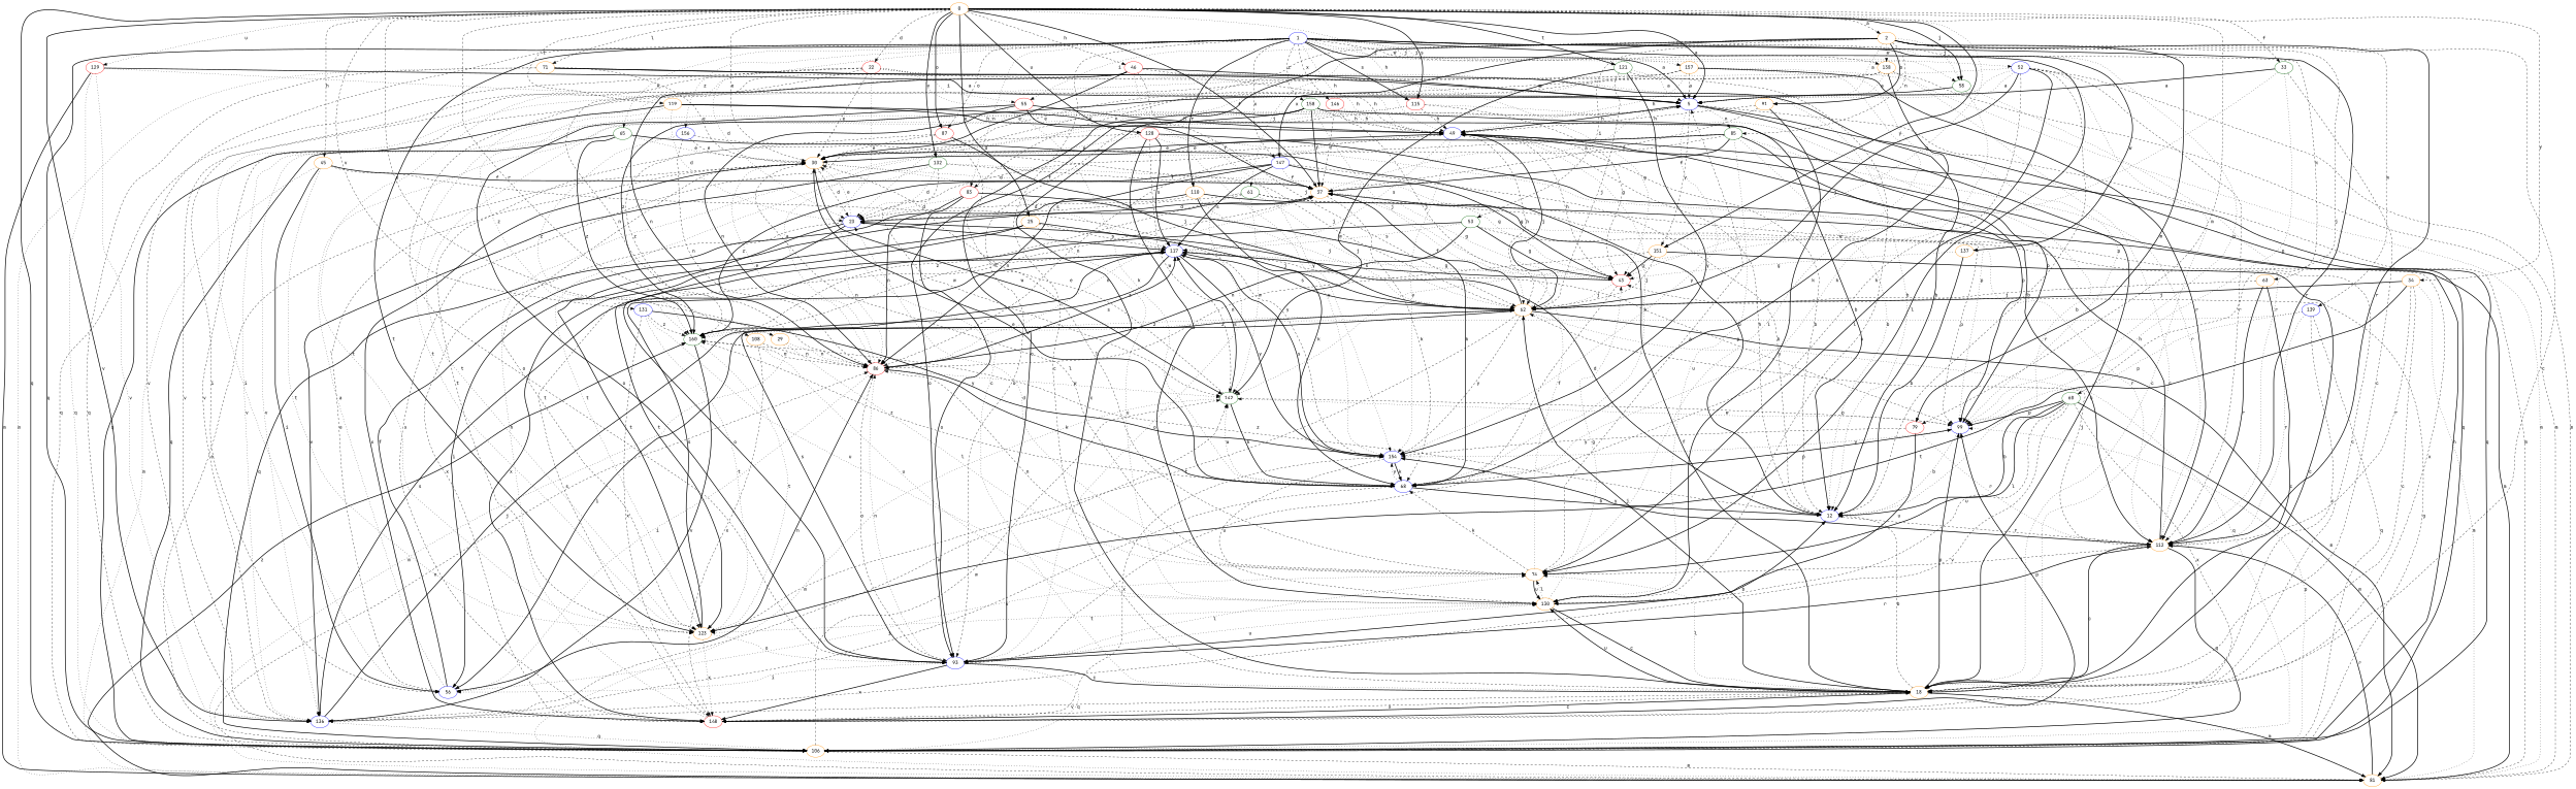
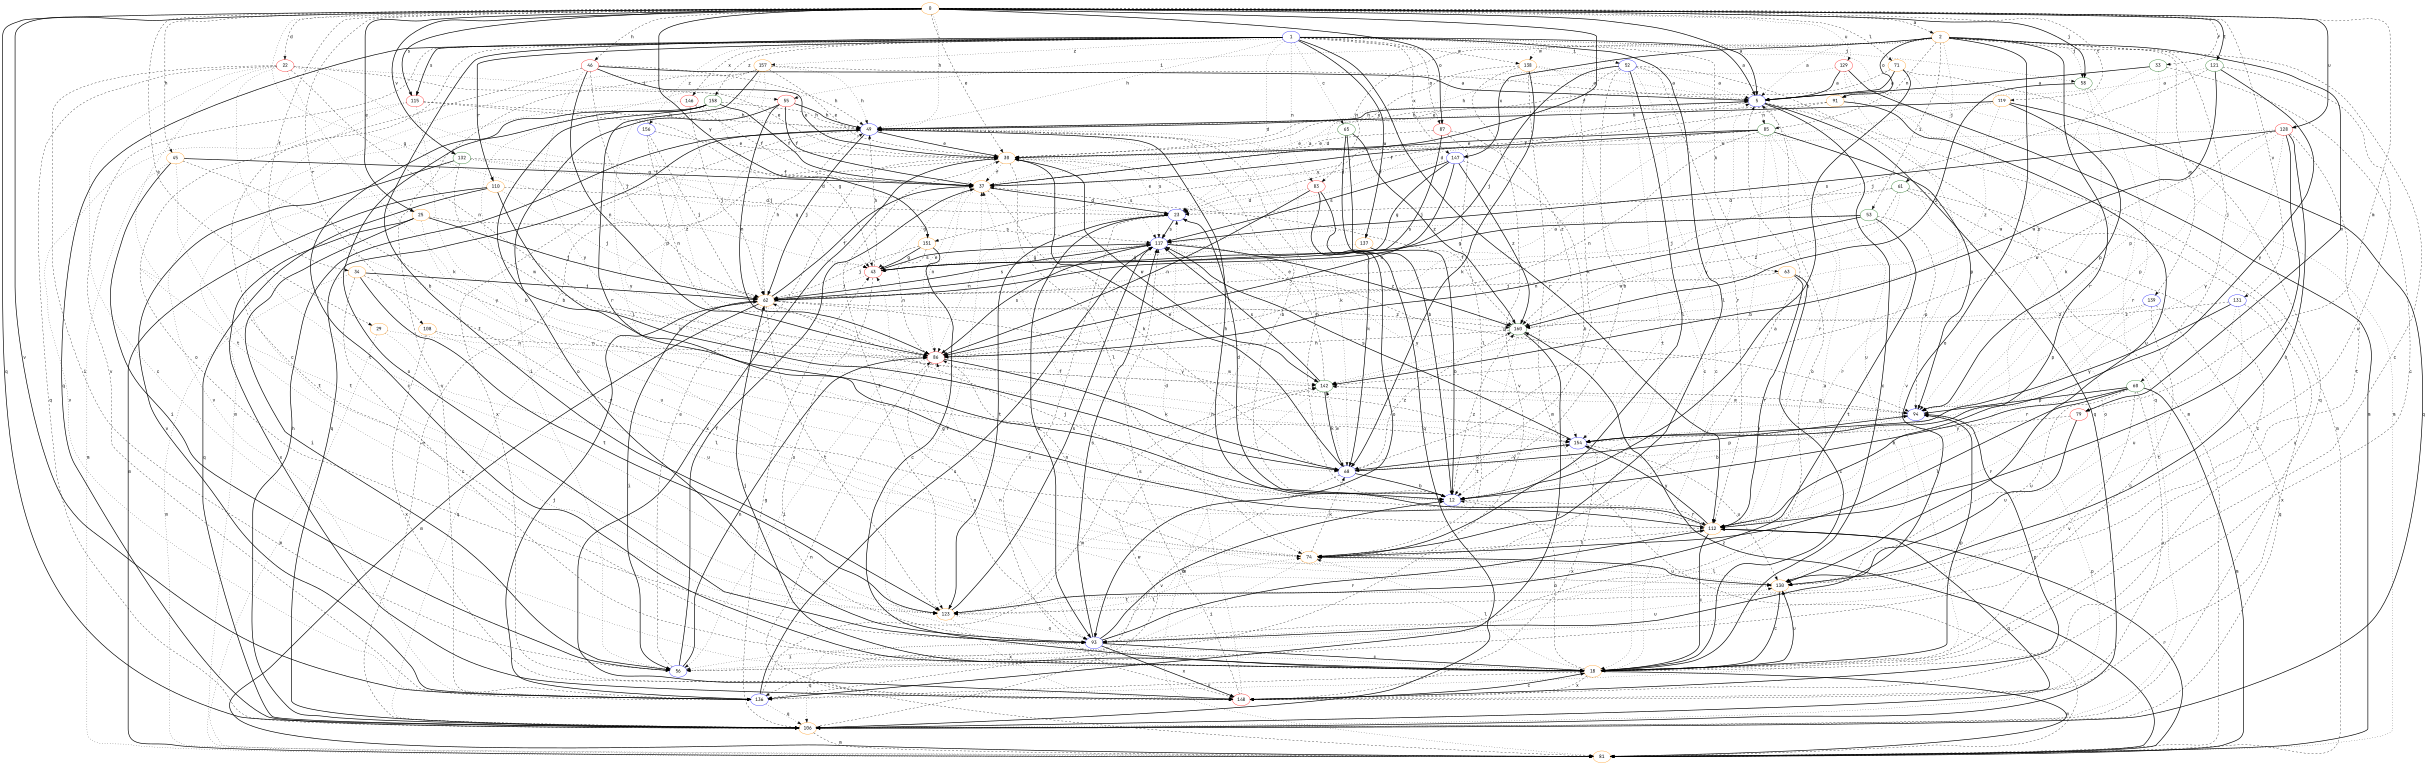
  strict digraph {
    fontname="JetBrains Mono"
    node [color=darkorange fontname="JetBrains Mono"]
    edge [fontname="JetBrains Mono" style=bold]
    0
    2
    5 [color=blue]
    22 [color=red]
    25
    29
    30
    33 [color=darkgreen]
    34
    37
    43 [color=red]
    45
    46 [color=red]
    49 [color=blue]
    58 [color=darkgreen]
    71
    79 [color=red]
    87 [color=red]
    106
    108
    115 [color=red]
    119
    121 [color=darkgreen]
    128 [color=red]
    129 [color=red]
    131 [color=blue]
    132 [color=darkgreen]
    136 [color=blue]
    151
    18
    83 [color=red]
    112
    138
    147 [color=blue]
    53 [color=darkgreen]
    55 [color=red]
    60 [color=darkgreen]
    61 [color=darkgreen]
    85 [color=darkgreen]
    91
    93 [color=blue]
    139 [color=blue]
    81
    154 [color=blue]
    123
    12 [color=blue]
    56 [color=blue]
    68 [color=blue]
    86 [color=red]
    62
    130
    148 [color=red]
    117 [color=blue]
    74
    23 [color=blue]
    142 [color=darkgreen]
-   99 [color=blue]
+   99 [color=blue label=94]
    160 [color=darkgreen]
    1 [color=blue]
    52 [color=blue]
    63
    65 [color=darkgreen]
    110
    137
    146 [color=red]
    156 [color=blue]
    157
    158 [color=darkgreen]
    0 -> 2 [label=a style=dashed]
    0 -> 5 [label=a]
    0 -> 22 [label=d style=dashed]
    0 -> 25 [label=e]
    0 -> 29 [label=e style=dashed]
    0 -> 30 [label=e style=dashed]
    0 -> 33 [label=f style=dashed]
    0 -> 34 [label=f style=dashed]
    0 -> 37 [label=f]
    0 -> 43 [label=g style=dotted]
    0 -> 45 [label=h style=dashed]
    0 -> 46 [label=h style=dashed]
    0 -> 49 [label=h style=dotted]
    0 -> 58 [label=j]
    0 -> 71 [label=l style=dashed]
    0 -> 79 [label=m style=dashed]
    0 -> 87 [label=o]
    0 -> 106 [label=q]
    0 -> 108 [label=r style=dashed]
    0 -> 115 [label=s]
    0 -> 119 [label=t style=dashed]
    0 -> 121 [label=t]
    0 -> 128 [label=u]
    0 -> 129 [label=u style=dotted]
    0 -> 131 [label=v style=dashed]
    0 -> 132 [label=v]
    0 -> 136 [label=v]
    0 -> 151 [label=y]
    2 -> 5 [label=a style=dotted]
    2 -> 58 [label=j style=dotted]
    2 -> 79 [label=m]
    2 -> 18 [label=c style=dashed]
    2 -> 83 [label=n style=dashed]
    2 -> 112 [label=r]
    2 -> 138 [label=w style=dotted]
    2 -> 147 [label=x]
    2 -> 53 [label=i style=dashed]
    2 -> 55 [label=i style=dotted]
    2 -> 60 [label=j style=dashed]
    2 -> 61 [label=j style=dotted]
    2 -> 85 [label=n style=dashed]
    2 -> 91 [label=o]
    2 -> 93 [label=o]
    2 -> 139 [label=w style=dashed]
    5 -> 49 [label=h]
    5 -> 106 [label=q]
    5 -> 151 [label=y style=dashed]
    5 -> 18 [label=c]
    5 -> 85 [label=n style=dotted]
    5 -> 93 [label=o style=dashed]
    5 -> 81 [label=m style=dashed]
    5 -> 154 [label=y style=dotted]
    22 -> 30 [label=e style=dashed]
    22 -> 43 [label=g style=dotted]
    22 -> 106 [label=q style=dashed]
    22 -> 18 [label=c style=dotted]
    22 -> 55 [label=i style=dotted]
    22 -> 123 [label=t style=dotted]
    22 -> 12 [label=b style=dotted]
    22 -> 56 [label=i style=dashed]
    22 -> 68 [label=k style=dotted]
    22 -> 86 [label=n style=dashed]
    25 -> 56 [label=i]
    25 -> 62 [label=j]
    25 -> 130 [label=u style=dotted]
    25 -> 148 [label=x]
    25 -> 117 [label=s style=dashed]
    29 -> 81 [label=m style=dotted]
    29 -> 86 [label=n style=dotted]
    29 -> 74 [label=l style=dotted]
    30 -> 37 [label=f style=dotted]
    30 -> 123 [label=t style=dashed]
    30 -> 148 [label=x]
    30 -> 117 [label=s style=dotted]
    30 -> 74 [label=l style=dashed]
-   30 -> 23 [label=d style=dashed]
    30 -> 142 [label=w]
    33 -> 5 [label=a]
    33 -> 18 [label=c style=dashed]
    33 -> 142 [label=w style=dotted]
    33 -> 99 [label=p style=dotted]
    34 -> 18 [label=c style=dashed]
    34 -> 112 [label=r style=dashed]
    34 -> 81 [label=m style=dotted]
    34 -> 123 [label=t]
    34 -> 62 [label=j]
    37 -> 5 [label=a style=dotted]
    37 -> 43 [label=g style=dotted]
    37 -> 68 [label=k style=dashed]
    37 -> 86 [label=n style=dotted]
    37 -> 23 [label=d]
    43 -> 49 [label=h style=dashed]
    43 -> 93 [label=o style=dashed]
    43 -> 62 [label=j style=dotted]
    43 -> 117 [label=s]
    45 -> 37 [label=f]
    45 -> 81 [label=m style=dotted]
    45 -> 154 [label=y style=dashed]
    45 -> 123 [label=t style=dotted]
    45 -> 56 [label=i]
    46 -> 5 [label=a]
    46 -> 30 [label=e]
    46 -> 49 [label=h style=dashed]
    46 -> 93 [label=o style=dashed]
    46 -> 154 [label=y style=dotted]
    46 -> 86 [label=n]
    46 -> 62 [label=j style=dashed]
    49 -> 30 [label=e]
    49 -> 106 [label=q]
    49 -> 154 [label=y style=dotted]
    49 -> 12 [label=b style=dashed]
    49 -> 68 [label=k style=dotted]
    49 -> 62 [label=j]
    49 -> 148 [label=x style=dashed]
    49 -> 117 [label=s style=dotted]
    58 -> 112 [label=r style=dotted]
    58 -> 68 [label=k style=dotted]
    58 -> 160 [label=z]
    71 -> 5 [label=a]
    71 -> 30 [label=e style=dashed]
    71 -> 106 [label=q style=dashed]
    71 -> 81 [label=m style=dotted]
    71 -> 12 [label=b]
    79 -> 112 [label=r style=dotted]
    79 -> 154 [label=y style=dashed]
    79 -> 130 [label=u]
    87 -> 30 [label=e style=dashed]
    87 -> 62 [label=j]
    87 -> 74 [label=l style=dashed]
    87 -> 160 [label=z style=dashed]
    106 -> 30 [label=e style=dashed]
    106 -> 43 [label=g style=dashed]
    106 -> 49 [label=h]
    106 -> 81 [label=m style=dashed]
    106 -> 142 [label=w style=dashed]
    106 -> 99 [label=p style=dotted]
    108 -> 86 [label=n style=dashed]
    108 -> 130 [label=u style=dotted]
    108 -> 148 [label=x style=dashed]
    115 -> 43 [label=g style=dashed]
    115 -> 49 [label=h style=dashed]
    115 -> 136 [label=v style=dotted]
    115 -> 123 [label=t style=dotted]
    115 -> 12 [label=b style=dotted]
    119 -> 49 [label=h]
    119 -> 106 [label=q]
    119 -> 23 [label=d style=dotted]
    119 -> 99 [label=p]
    119 -> 160 [label=z style=dotted]
    121 -> 5 [label=a style=dotted]
    121 -> 154 [label=y]
    121 -> 62 [label=j style=dashed]
    121 -> 130 [label=u style=dashed]
    121 -> 142 [label=w]
    128 -> 30 [label=e style=dotted]
    128 -> 112 [label=r]
    128 -> 154 [label=y style=dotted]
    128 -> 123 [label=t style=dashed]
    128 -> 130 [label=u]
    128 -> 117 [label=s]
    128 -> 142 [label=w style=dashed]
    128 -> 99 [label=p style=dotted]
    129 -> 5 [label=a]
    129 -> 49 [label=h style=dotted]
    129 -> 106 [label=q style=dotted]
    129 -> 136 [label=v style=dotted]
    129 -> 81 [label=m]
    131 -> 154 [label=y]
    131 -> 123 [label=t style=dotted]
    131 -> 130 [label=u style=dotted]
    131 -> 148 [label=x style=dashed]
    131 -> 160 [label=z style=dashed]
    132 -> 37 [label=f style=dashed]
    132 -> 43 [label=g style=dotted]
    132 -> 136 [label=v]
    132 -> 123 [label=t style=dotted]
    132 -> 23 [label=d style=dotted]
    132 -> 142 [label=w style=dashed]
    136 -> 106 [label=q style=dotted]
    136 -> 62 [label=j]
    136 -> 117 [label=s]
    136 -> 142 [label=w style=dashed]
    151 -> 43 [label=g]
    151 -> 18 [label=c]
    151 -> 86 [label=n style=dashed]
    151 -> 62 [label=j style=dashed]
-   18 -> 37 [label=f]
+   18 -> 37 [label=f style=dotted]
    18 -> 136 [label=v style=dashed]
    18 -> 81 [label=m]
    18 -> 12 [label=b style=dashed]
    18 -> 62 [label=j]
    18 -> 130 [label=u]
    18 -> 148 [label=x style=dashed]
    18 -> 74 [label=l style=dotted]
    18 -> 99 [label=p]
    83 -> 93 [label=o]
    83 -> 68 [label=k]
    83 -> 86 [label=n]
    83 -> 23 [label=d style=dotted]
    112 -> 49 [label=h]
    112 -> 106 [label=q]
    112 -> 18 [label=c]
    112 -> 154 [label=y]
    112 -> 62 [label=j style=dashed]
    112 -> 74 [label=l style=dashed]
    138 -> 5 [label=a style=dotted]
    138 -> 30 [label=e style=dashed]
    138 -> 136 [label=v style=dashed]
    138 -> 18 [label=c style=dotted]
    138 -> 81 [label=m style=dashed]
    138 -> 68 [label=k]
    147 -> 37 [label=f style=dotted]
    147 -> 43 [label=g]
    147 -> 12 [label=b style=dashed]
    147 -> 86 [label=n]
    147 -> 117 [label=s]
    147 -> 160 [label=z]
    53 -> 43 [label=g]
    53 -> 112 [label=r style=dotted]
    53 -> 123 [label=t]
    53 -> 86 [label=n]
    53 -> 117 [label=s style=dotted]
    53 -> 99 [label=p style=dashed]
    55 -> 37 [label=f]
    55 -> 49 [label=h]
    55 -> 93 [label=o]
    55 -> 86 [label=n]
-   60 -> 136 [label=v style=dashed]
+   60 -> 56 [label=v style=dashed]
    60 -> 81 [label=m]
    60 -> 12 [label=b]
    60 -> 130 [label=u style=dashed]
    60 -> 148 [label=x style=dashed]
    60 -> 74 [label=l]
    60 -> 99 [label=p]
    61 -> 18 [label=c style=dashed]
    61 -> 93 [label=o style=dotted]
    61 -> 62 [label=j style=dotted]
    61 -> 148 [label=x style=dashed]
    61 -> 23 [label=d style=dashed]
    61 -> 142 [label=w style=dotted]
    61 -> 160 [label=z style=dashed]
    85 -> 30 [label=e]
    85 -> 37 [label=f]
    85 -> 112 [label=r style=dotted]
    85 -> 12 [label=b style=dotted]
    85 -> 86 [label=n style=dashed]
    85 -> 130 [label=u style=dotted]
    85 -> 23 [label=d style=dashed]
    85 -> 99 [label=p]
    91 -> 37 [label=f style=dashed]
    91 -> 49 [label=h style=dashed]
    91 -> 130 [label=u]
    93 -> 106 [label=q style=dotted]
    93 -> 18 [label=c]
    93 -> 112 [label=r]
    93 -> 12 [label=b]
    93 -> 56 [label=i style=dotted]
    93 -> 86 [label=n style=dotted]
    93 -> 130 [label=u style=dotted]
    93 -> 148 [label=x]
    93 -> 117 [label=s]
    93 -> 74 [label=l style=dotted]
    139 -> 106 [label=q style=dashed]
    139 -> 18 [label=c style=dashed]
    139 -> 112 [label=r style=dotted]
    139 -> 99 [label=p style=dotted]
    139 -> 160 [label=z style=dotted]
    81 -> 112 [label=r]
    81 -> 86 [label=n style=dashed]
    81 -> 160 [label=z]
    154 -> 68 [label=k]
    154 -> 130 [label=u style=dashed]
    154 -> 148 [label=x style=dashed]
    154 -> 117 [label=s]
    123 -> 93 [label=o style=dotted]
    123 -> 148 [label=x style=dotted]
    123 -> 117 [label=s]
    12 -> 49 [label=h style=dashed]
    12 -> 112 [label=r style=dashed]
    12 -> 23 [label=d]
    12 -> 160 [label=z style=dashed]
    56 -> 5 [label=a style=dotted]
    56 -> 30 [label=e style=dashed]
    56 -> 37 [label=f]
    56 -> 86 [label=n]
    68 -> 30 [label=e]
    68 -> 136 [label=v style=dashed]
    68 -> 154 [label=y style=dotted]
    68 -> 12 [label=b]
    68 -> 142 [label=w style=dotted]
    68 -> 99 [label=p]
    68 -> 160 [label=z style=dashed]
    86 -> 5 [label=a style=dotted]
    86 -> 30 [label=e style=dotted]
    86 -> 93 [label=o style=dashed]
    86 -> 56 [label=i style=dotted]
    86 -> 68 [label=k]
-   86 -> 117 [label=s]
+   117 -> 86 [label=s]
    86 -> 142 [label=w style=dotted]
    62 -> 37 [label=f]
    62 -> 49 [label=h style=dashed]
    62 -> 106 [label=q style=dotted]
    62 -> 81 [label=m]
    62 -> 154 [label=y style=dashed]
    62 -> 123 [label=t style=dashed]
    62 -> 56 [label=i]
    62 -> 117 [label=s]
-   62 -> 160 [label=z style=dotted]
+   62 -> 160 [label=z style=dashed]
    130 -> 43 [label=g style=dotted]
    130 -> 18 [label=c]
    130 -> 123 [label=t style=dotted]
    130 -> 74 [label=l style=dotted]
    148 -> 49 [label=h style=dotted]
    148 -> 18 [label=c]
    148 -> 117 [label=s style=dashed]
    148 -> 99 [label=p]
    117 -> 43 [label=g style=dotted]
-   117 -> 154 [label=y]
+   117 -> 154 [label=y style=dotted]
    117 -> 99 [label=p style=dashed]
    117 -> 160 [label=z]
    74 -> 5 [label=a style=dashed]
    74 -> 37 [label=f style=dotted]
    74 -> 56 [label=i style=dotted]
    74 -> 68 [label=k style=dashed]
    74 -> 86 [label=n style=dashed]
    74 -> 130 [label=u]
    74 -> 23 [label=d style=dotted]
    23 -> 30 [label=e style=dotted]
    23 -> 93 [label=o]
    23 -> 123 [label=t]
    23 -> 86 [label=n style=dotted]
    23 -> 148 [label=x style=dashed]
    23 -> 117 [label=s]
    142 -> 30 [label=e style=dashed]
    142 -> 81 [label=m style=dotted]
    142 -> 68 [label=k]
    142 -> 117 [label=s]
    142 -> 99 [label=p style=dashed]
    99 -> 154 [label=y style=dotted]
    99 -> 12 [label=b style=dotted]
    99 -> 142 [label=w style=dotted]
    160 -> 37 [label=f style=dashed]
    160 -> 136 [label=v]
    160 -> 123 [label=t style=dotted]
    160 -> 86 [label=n style=dashed]
    1 -> 5 [label=a]
    1 -> 49 [label=h style=dotted]
    1 -> 58 [label=j style=dotted]
    1 -> 87 [label=o style=dashed]
    1 -> 106 [label=q]
    1 -> 115 [label=s]
    1 -> 136 [label=v style=dashed]
    1 -> 18 [label=c style=dashed]
    1 -> 83 [label=n style=dotted]
    1 -> 112 [label=r]
    1 -> 138 [label=w style=dashed]
    1 -> 147 [label=x style=dashed]
    1 -> 123 [label=t]
    1 -> 74 [label=l]
    1 -> 23 [label=d style=dotted]
    1 -> 99 [label=p style=dotted]
    1 -> 52 [label=i style=dotted]
    1 -> 63 [label=k style=dashed]
-   1 -> 65 [label=k style=dotted]
+   1 -> 65 [label=c style=dotted]
    1 -> 110 [label=r]
    1 -> 137 [label=w]
    1 -> 146 [label=x style=dashed]
    1 -> 156 [label=z style=dotted]
    1 -> 157 [label=z style=dotted]
    1 -> 158 [label=z style=dashed]
    52 -> 5 [label=a style=dotted]
    52 -> 18 [label=c style=dotted]
    52 -> 112 [label=r style=dashed]
    52 -> 81 [label=m style=dashed]
    52 -> 123 [label=t style=dotted]
    52 -> 12 [label=b style=dashed]
    52 -> 68 [label=k style=dashed]
    52 -> 62 [label=j]
    52 -> 74 [label=l]
    52 -> 23 [label=d style=dotted]
    63 -> 18 [label=c]
    63 -> 112 [label=r]
    63 -> 62 [label=j style=dashed]
    65 -> 30 [label=e style=dotted]
    65 -> 106 [label=q]
    65 -> 12 [label=b]
    65 -> 160 [label=z]
    110 -> 106 [label=q]
    110 -> 81 [label=m]
    110 -> 68 [label=k]
    110 -> 62 [label=j style=dotted]
    110 -> 23 [label=d style=dashed]
    137 -> 43 [label=g style=dotted]
    137 -> 12 [label=b]
    146 -> 37 [label=f style=dashed]
    146 -> 49 [label=h style=dotted]
    146 -> 136 [label=v style=dotted]
    146 -> 62 [label=j style=dashed]
    156 -> 30 [label=e style=dashed]
    156 -> 86 [label=n style=dashed]
    156 -> 62 [label=j style=dashed]
    156 -> 160 [label=z style=dotted]
    157 -> 5 [label=a style=dashed]
    157 -> 30 [label=e style=dashed]
    157 -> 49 [label=h style=dotted]
    157 -> 136 [label=v style=dashed]
    157 -> 112 [label=r]
    157 -> 81 [label=m style=dotted]
    157 -> 56 [label=i style=dotted]
    157 -> 74 [label=l style=dotted]
    157 -> 99 [label=p style=dotted]
    158 -> 37 [label=f]
    158 -> 49 [label=h style=dashed]
    158 -> 18 [label=c]
    158 -> 93 [label=o]
    158 -> 12 [label=b]
    158 -> 62 [label=j style=dotted]
  }
